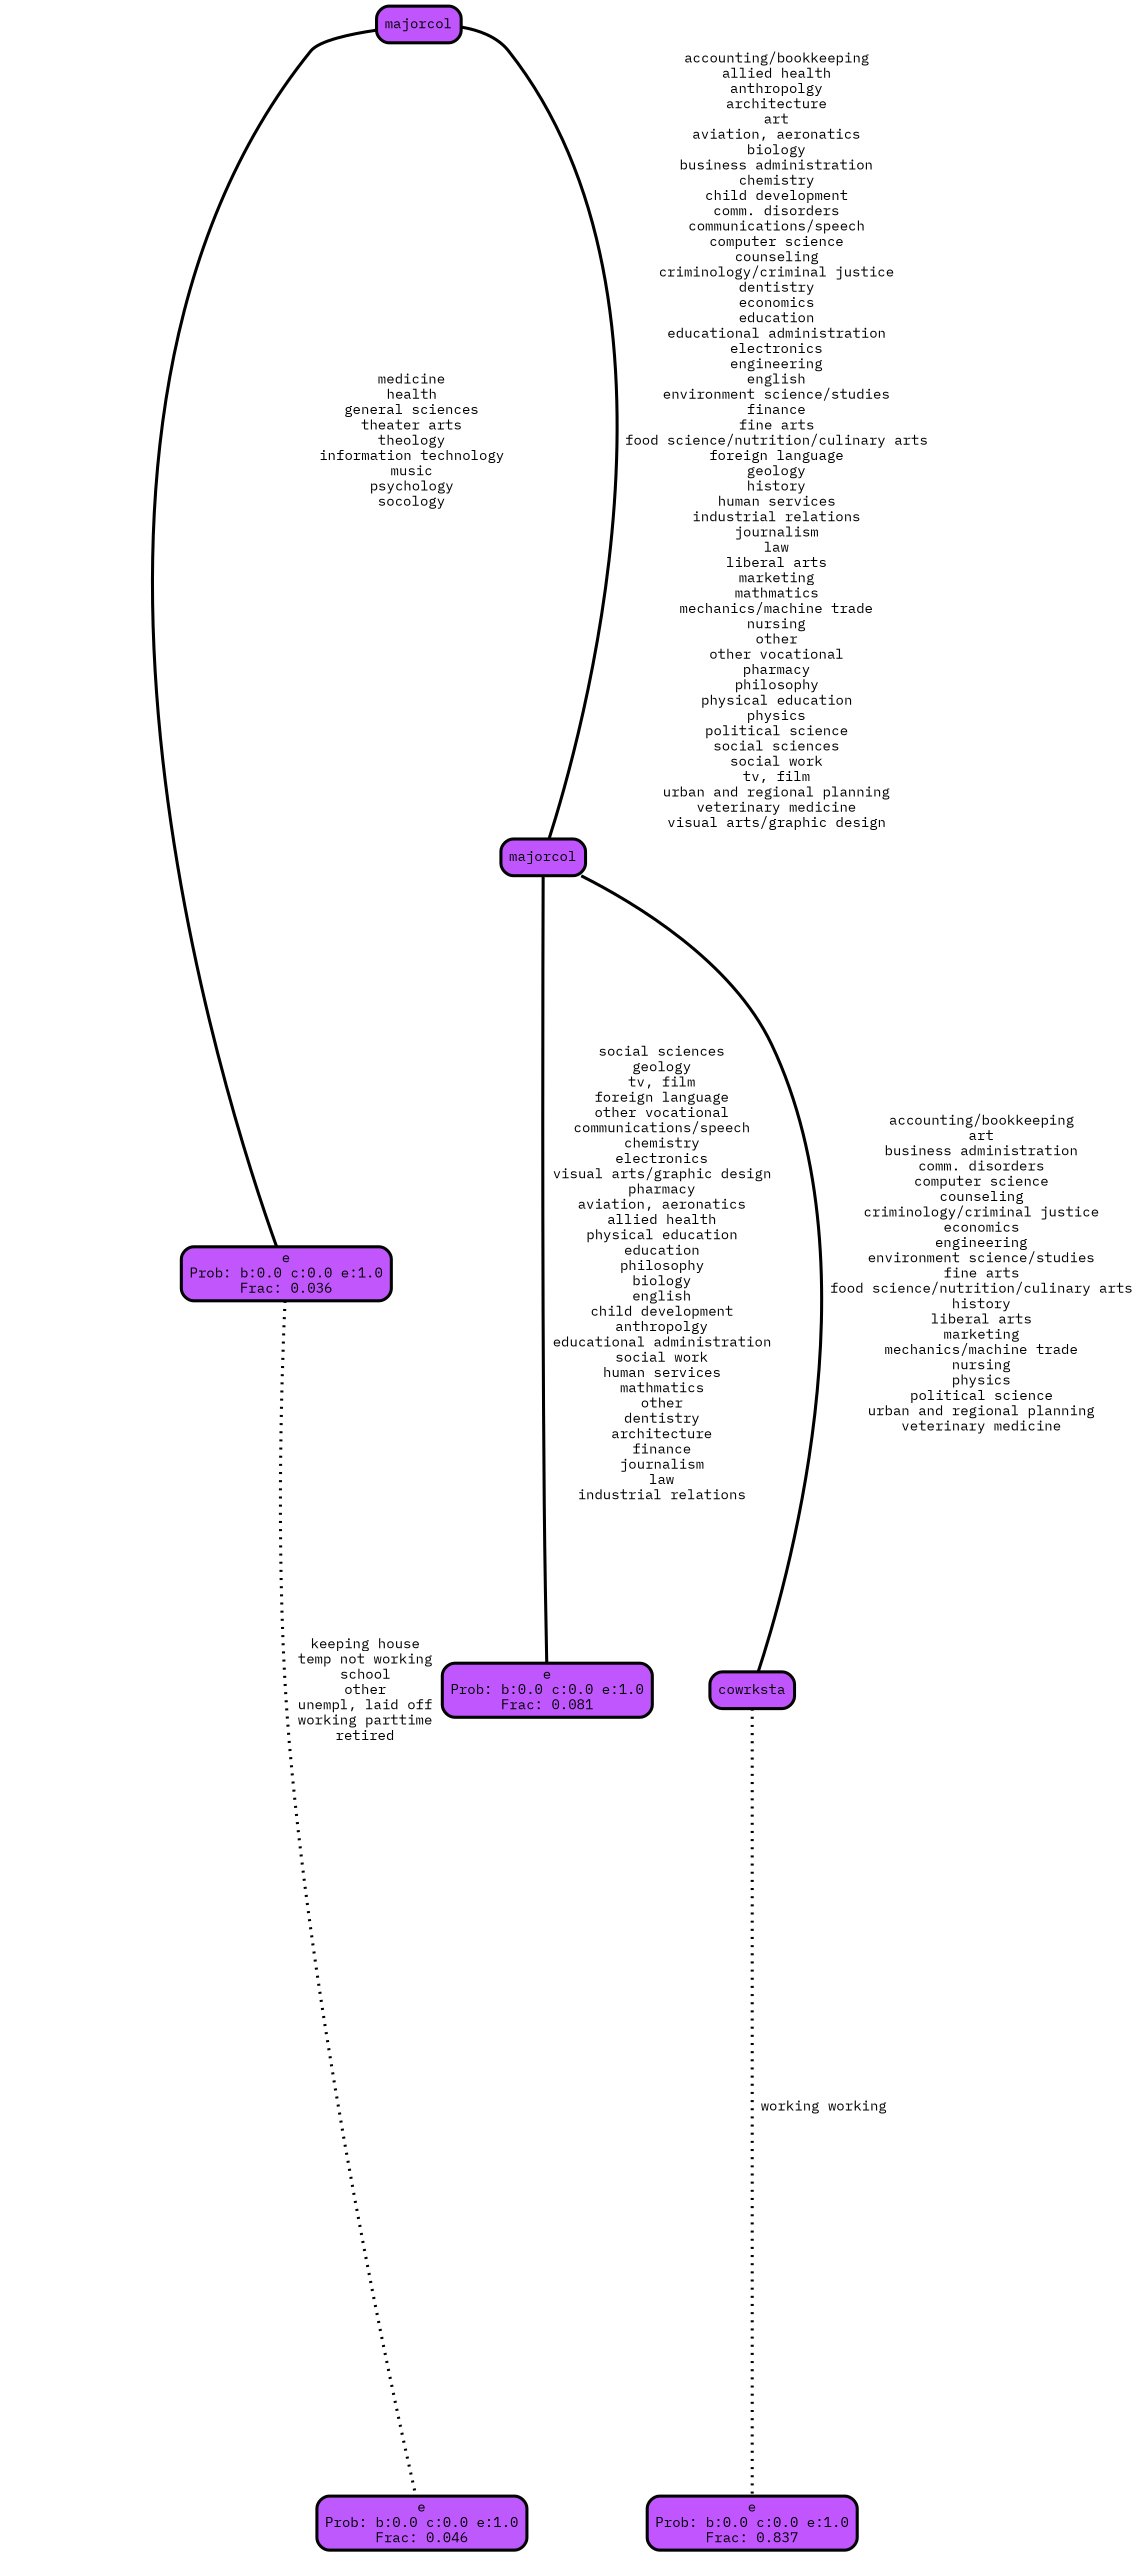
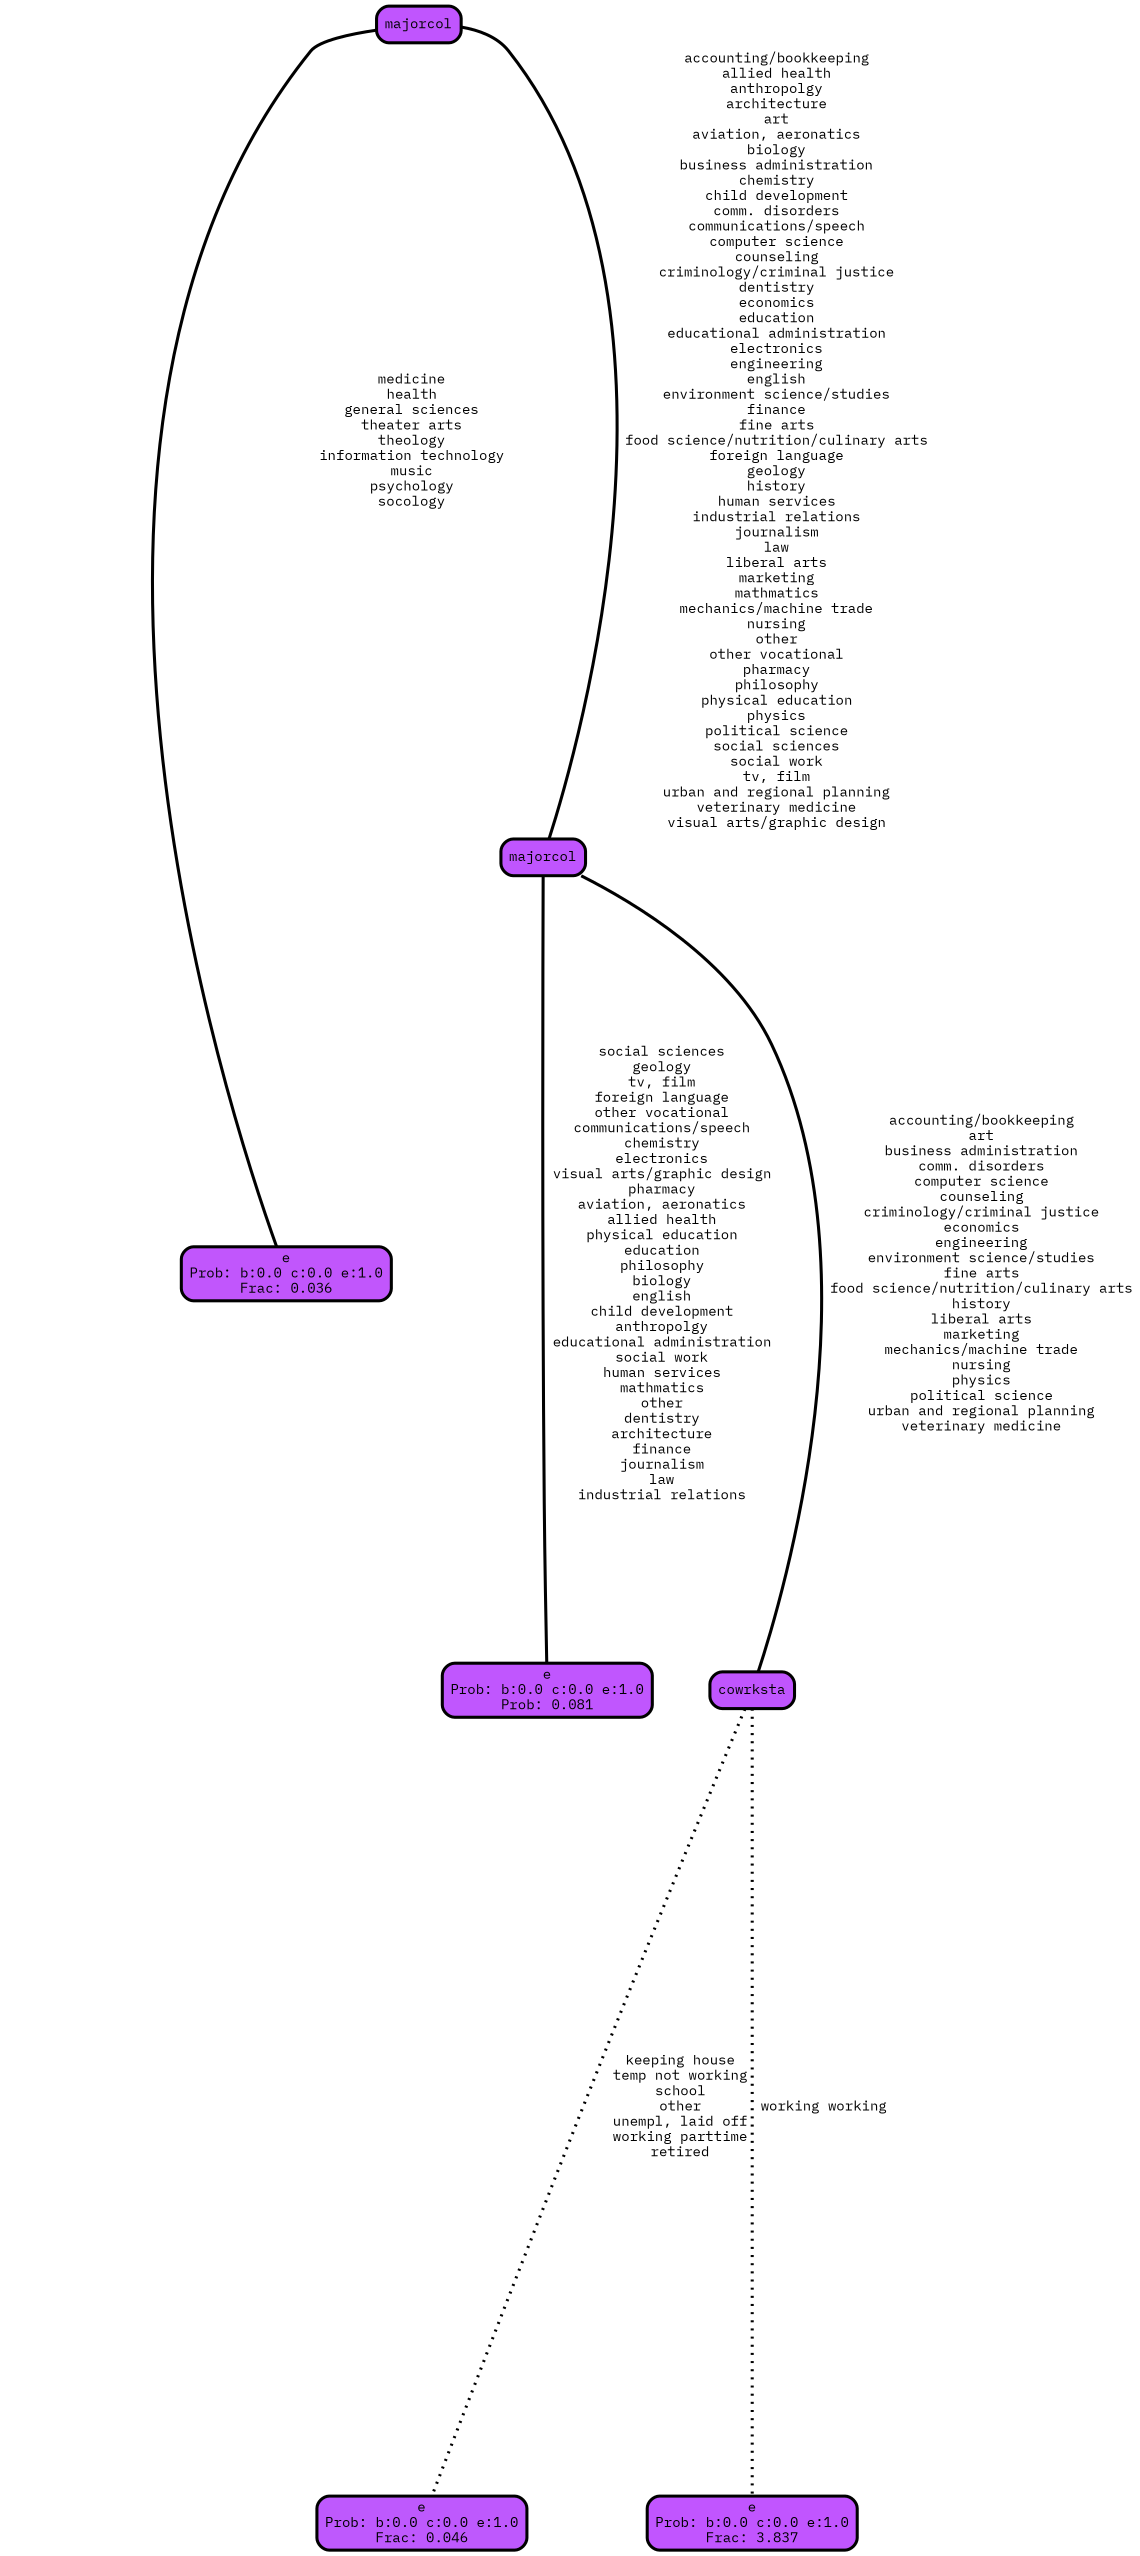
  graph {
    fontname="IBM Plex Mono"
    ranksep="0 equally"
    splines=straight
    node [color=black fillcolor="#c055fe" fontcolor=black fontname="IBM Plex Mono" penwidth=3 shape=box style="filled, rounded"]
    edge [color=black fontname="IBM Plex Mono" penwidth=3 style=bold]
    n1 [fillcolor="#c156fc" label="e\nProb: b:0.0 c:0.0 e:1.0\nFrac: 0.036"]
    n2 [label=majorcol]
    n3 [label=majorcol]
-   n4 [fillcolor="#c056fe" label="e\nProb: b:0.0 c:0.0 e:1.0\nFrac: 0.081"]
+   n4 [fillcolor="#c056fe" label="e\nProb: b:0.0 c:0.0 e:1.0\nProb: 0.081"]
    n5 [label=cowrksta]
    n6 [fillcolor="#be59fd" label="e\nProb: b:0.0 c:0.0 e:1.0\nFrac: 0.046"]
-   n7 [fillcolor="#c155ff" label="e\nProb: b:0.0 c:0.0 e:1.0\nFrac: 0.837"]
+   n7 [fillcolor="#c155ff" label="e\nProb: b:0.0 c:0.0 e:1.0\nFrac: 3.837"]
    subgraph sub_1 {
      rank=same
    }
    n2 -- n1 [label=" medicine\n health\n general sciences\n theater arts\n theology\n information technology\n music\n psychology\n socology"]
    n2 -- n3 [label=" accounting/bookkeeping\n allied health\n anthropolgy\n architecture\n art\n aviation, aeronatics\n biology\n business administration\n chemistry\n child development\n comm. disorders\n communications/speech\n computer science\n counseling\n criminology/criminal justice\n dentistry\n economics\n education\n educational administration\n electronics\n engineering\n english\n environment science/studies\n finance\n fine arts\n food science/nutrition/culinary arts\n foreign language\n geology\n history\n human services\n industrial relations\n journalism\n law\n liberal arts\n marketing\n mathmatics\n mechanics/machine trade\n nursing\n other\n other vocational\n pharmacy\n philosophy\n physical education\n physics\n political science\n social sciences\n social work\n tv, film\n urban and regional planning\n veterinary medicine\n visual arts/graphic design"]
    n3 -- n4 [label=" social sciences\n geology\n tv, film\n foreign language\n other vocational\n communications/speech\n chemistry\n electronics\n visual arts/graphic design\n pharmacy\n aviation, aeronatics\n allied health\n physical education\n education\n philosophy\n biology\n english\n child development\n anthropolgy\n educational administration\n social work\n human services\n mathmatics\n other\n dentistry\n architecture\n finance\n journalism\n law\n industrial relations" style=solid]
    n3 -- n5 [label=" accounting/bookkeeping\n art\n business administration\n comm. disorders\n computer science\n counseling\n criminology/criminal justice\n economics\n engineering\n environment science/studies\n fine arts\n food science/nutrition/culinary arts\n history\n liberal arts\n marketing\n mechanics/machine trade\n nursing\n physics\n political science\n urban and regional planning\n veterinary medicine" style=solid]
-   n1 -- n6 [label=" keeping house\n temp not working\n school\n other\n unempl, laid off\n working parttime\n retired" style=dotted]
+   n5 -- n6 [label=" keeping house\n temp not working\n school\n other\n unempl, laid off\n working parttime\n retired" style=dotted]
    n5 -- n7 [label=" working working" style=dotted]
  }
